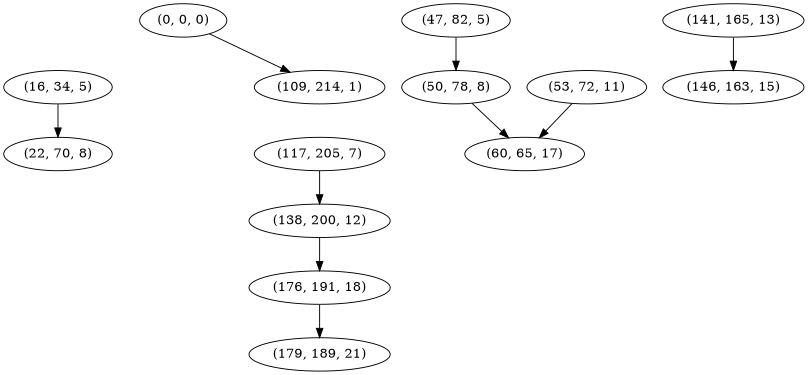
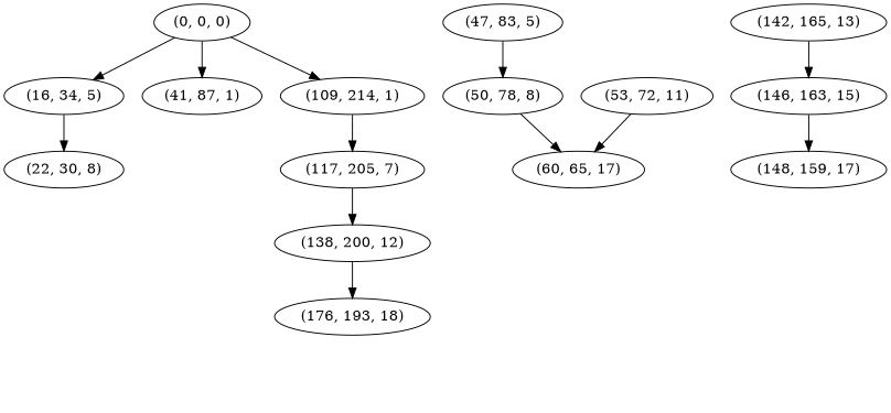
  digraph {
    "(0, 0, 0)"
    "(16, 34, 5)"
+   "(41, 87, 1)"
    "(109, 214, 1)"
-   "(22, 30, 8)" [label="(22, 70, 8)"]
+   "(22, 30, 8)"
    "(117, 205, 7)"
-   "(47, 82, 5)"
+   "(47, 82, 5)" [label="(47, 83, 5)"]
    "(50, 78, 8)"
    "(60, 65, 17)"
    "(53, 72, 11)"
    "(138, 200, 12)"
-   "(176, 193, 18)" [label="(176, 191, 18)"]
-   "(142, 165, 13)" [label="(141, 165, 13)"]
+   "(176, 193, 18)"
+   "(142, 165, 13)"
    "(146, 163, 15)"
-   "(179, 189, 21)"
+   "(148, 159, 17)"
+   "(0, 0, 0)" -> "(16, 34, 5)"
+   "(0, 0, 0)" -> "(41, 87, 1)"
    "(0, 0, 0)" -> "(109, 214, 1)"
    "(16, 34, 5)" -> "(22, 30, 8)"
+   "(109, 214, 1)" -> "(117, 205, 7)"
    "(117, 205, 7)" -> "(138, 200, 12)"
    "(47, 82, 5)" -> "(50, 78, 8)"
    "(50, 78, 8)" -> "(60, 65, 17)"
    "(53, 72, 11)" -> "(60, 65, 17)"
    "(138, 200, 12)" -> "(176, 193, 18)"
-   "(176, 193, 18)" -> "(179, 189, 21)"
    "(142, 165, 13)" -> "(146, 163, 15)"
+   "(146, 163, 15)" -> "(148, 159, 17)"
  }
